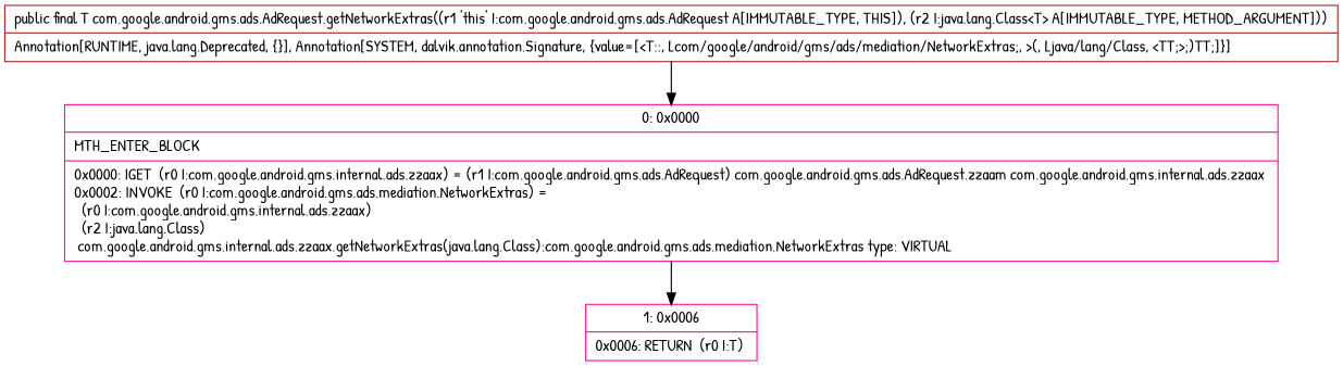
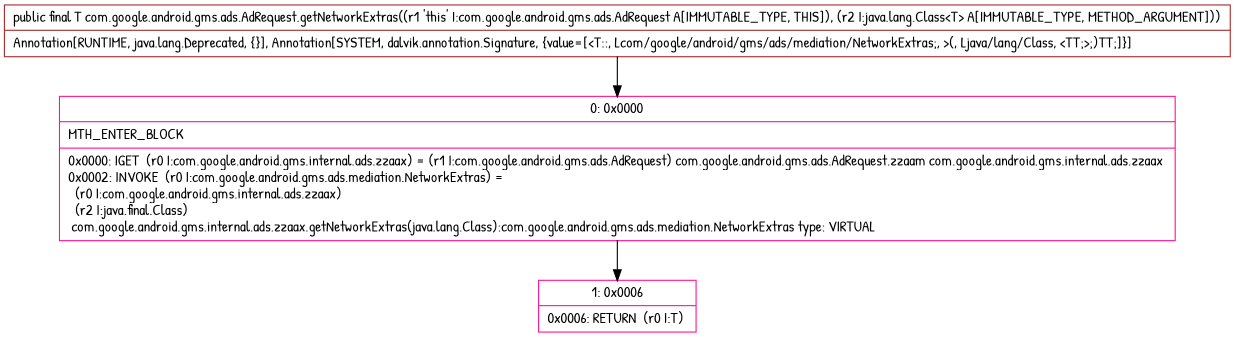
  digraph {
    fontname="Patrick Hand"
    node [shape=record color=deeppink fontname="Patrick Hand"]
    edge [fontname="Patrick Hand"]
-   n1 [label="{0\:\ 0x0000|MTH_ENTER_BLOCK\l|0x0000: IGET  (r0 I:com.google.android.gms.internal.ads.zzaax) = (r1 I:com.google.android.gms.ads.AdRequest) com.google.android.gms.ads.AdRequest.zzaam com.google.android.gms.internal.ads.zzaax \l0x0002: INVOKE  (r0 I:com.google.android.gms.ads.mediation.NetworkExtras) = \l  (r0 I:com.google.android.gms.internal.ads.zzaax)\l  (r2 I:java.lang.Class)\l com.google.android.gms.internal.ads.zzaax.getNetworkExtras(java.lang.Class):com.google.android.gms.ads.mediation.NetworkExtras type: VIRTUAL \l}"]
+   n1 [label="{0\:\ 0x0000|MTH_ENTER_BLOCK\l|0x0000: IGET  (r0 I:com.google.android.gms.internal.ads.zzaax) = (r1 I:com.google.android.gms.ads.AdRequest) com.google.android.gms.ads.AdRequest.zzaam com.google.android.gms.internal.ads.zzaax \l0x0002: INVOKE  (r0 I:com.google.android.gms.ads.mediation.NetworkExtras) = \l  (r0 I:com.google.android.gms.internal.ads.zzaax)\l  (r2 I:java.final.Class)\l com.google.android.gms.internal.ads.zzaax.getNetworkExtras(java.lang.Class):com.google.android.gms.ads.mediation.NetworkExtras type: VIRTUAL \l}"]
    n2 [label="{1\:\ 0x0006|0x0006: RETURN  (r0 I:T) \l}"]
    n3 [label="{public final T com.google.android.gms.ads.AdRequest.getNetworkExtras((r1 'this' I:com.google.android.gms.ads.AdRequest A[IMMUTABLE_TYPE, THIS]), (r2 I:java.lang.Class\<T\> A[IMMUTABLE_TYPE, METHOD_ARGUMENT]))  | Annotation[RUNTIME, java.lang.Deprecated, \{\}], Annotation[SYSTEM, dalvik.annotation.Signature, \{value=[\<T::, Lcom\/google\/android\/gms\/ads\/mediation\/NetworkExtras;, \>(, Ljava\/lang\/Class, \<TT;\>;)TT;]\}]\l}" color=brown]
    n1 -> n2
    n3 -> n1
  }
